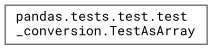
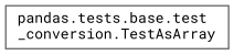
  digraph {
    rankdir=TB
    fontname="Roboto Mono"
-   n1 [color=grey40 fillcolor=white fontname="Roboto Mono" fontsize=10 height=0.2 label="pandas.tests.test.test\l_conversion.TestAsArray" shape=box style=filled width=0.4]
+   n1 [color=grey40 fillcolor=white fontname="Roboto Mono" fontsize=10 height=0.2 label="pandas.tests.base.test\l_conversion.TestAsArray" shape=box style=filled width=0.4]
  }
